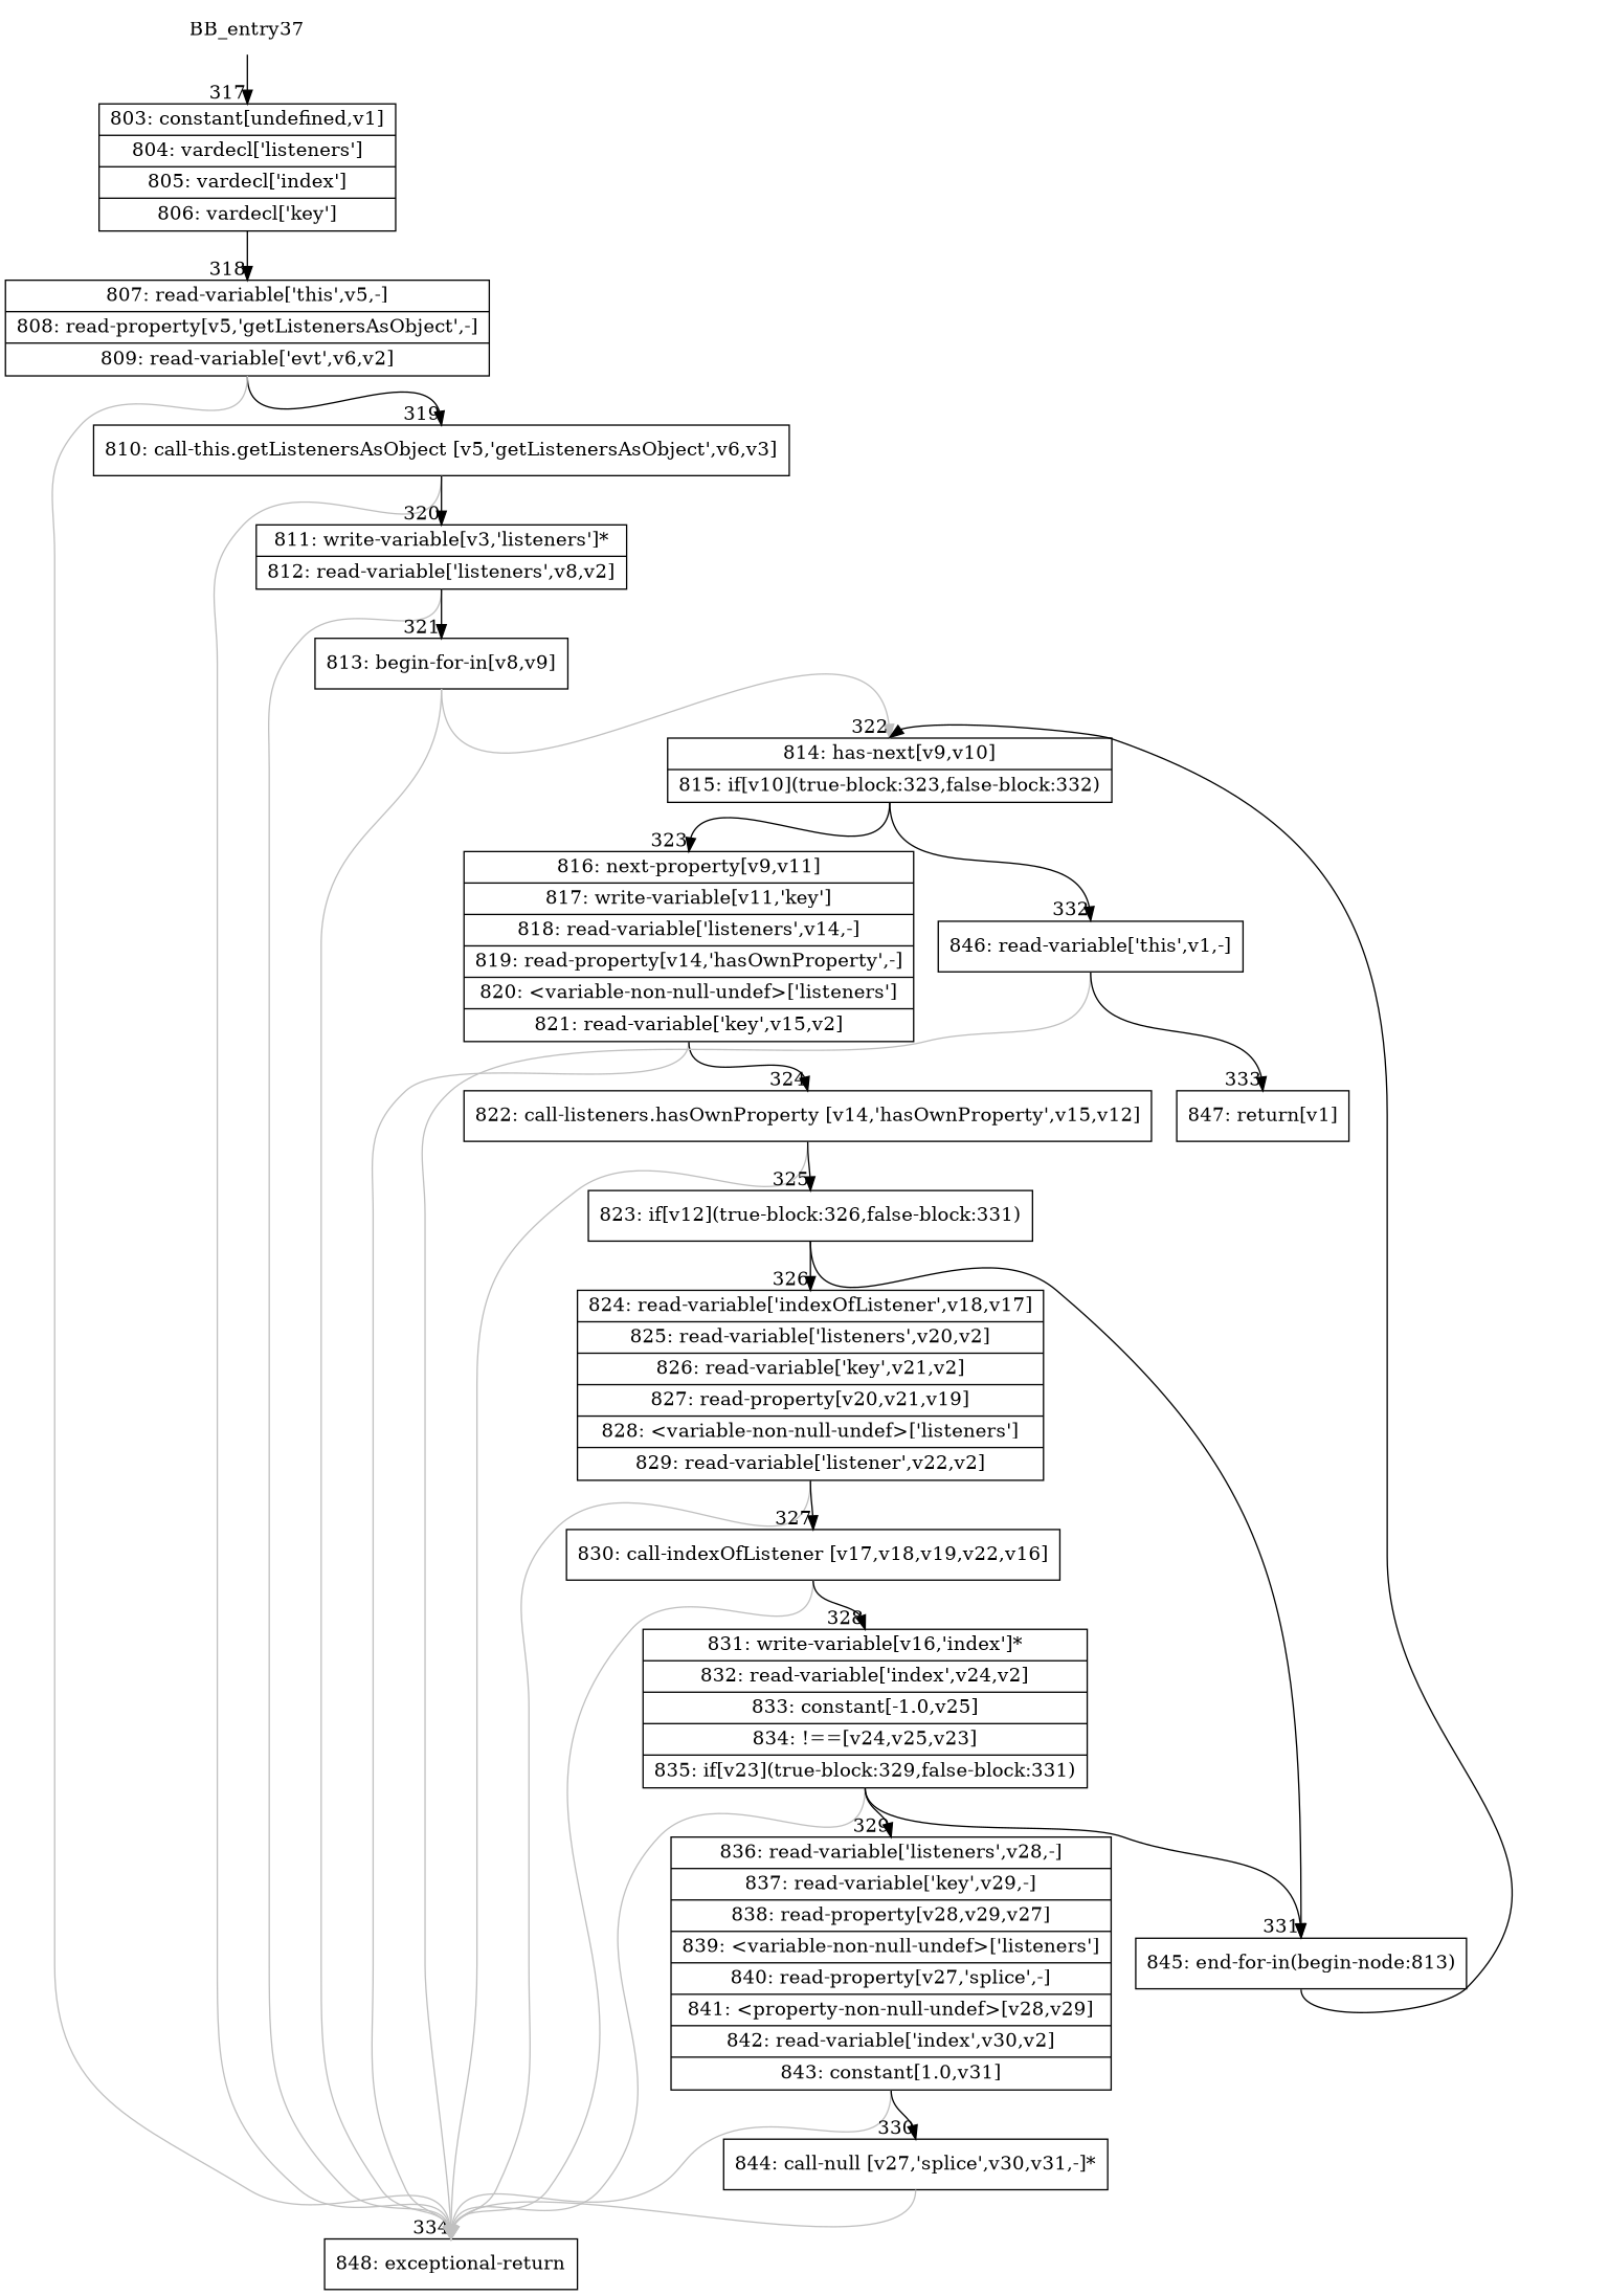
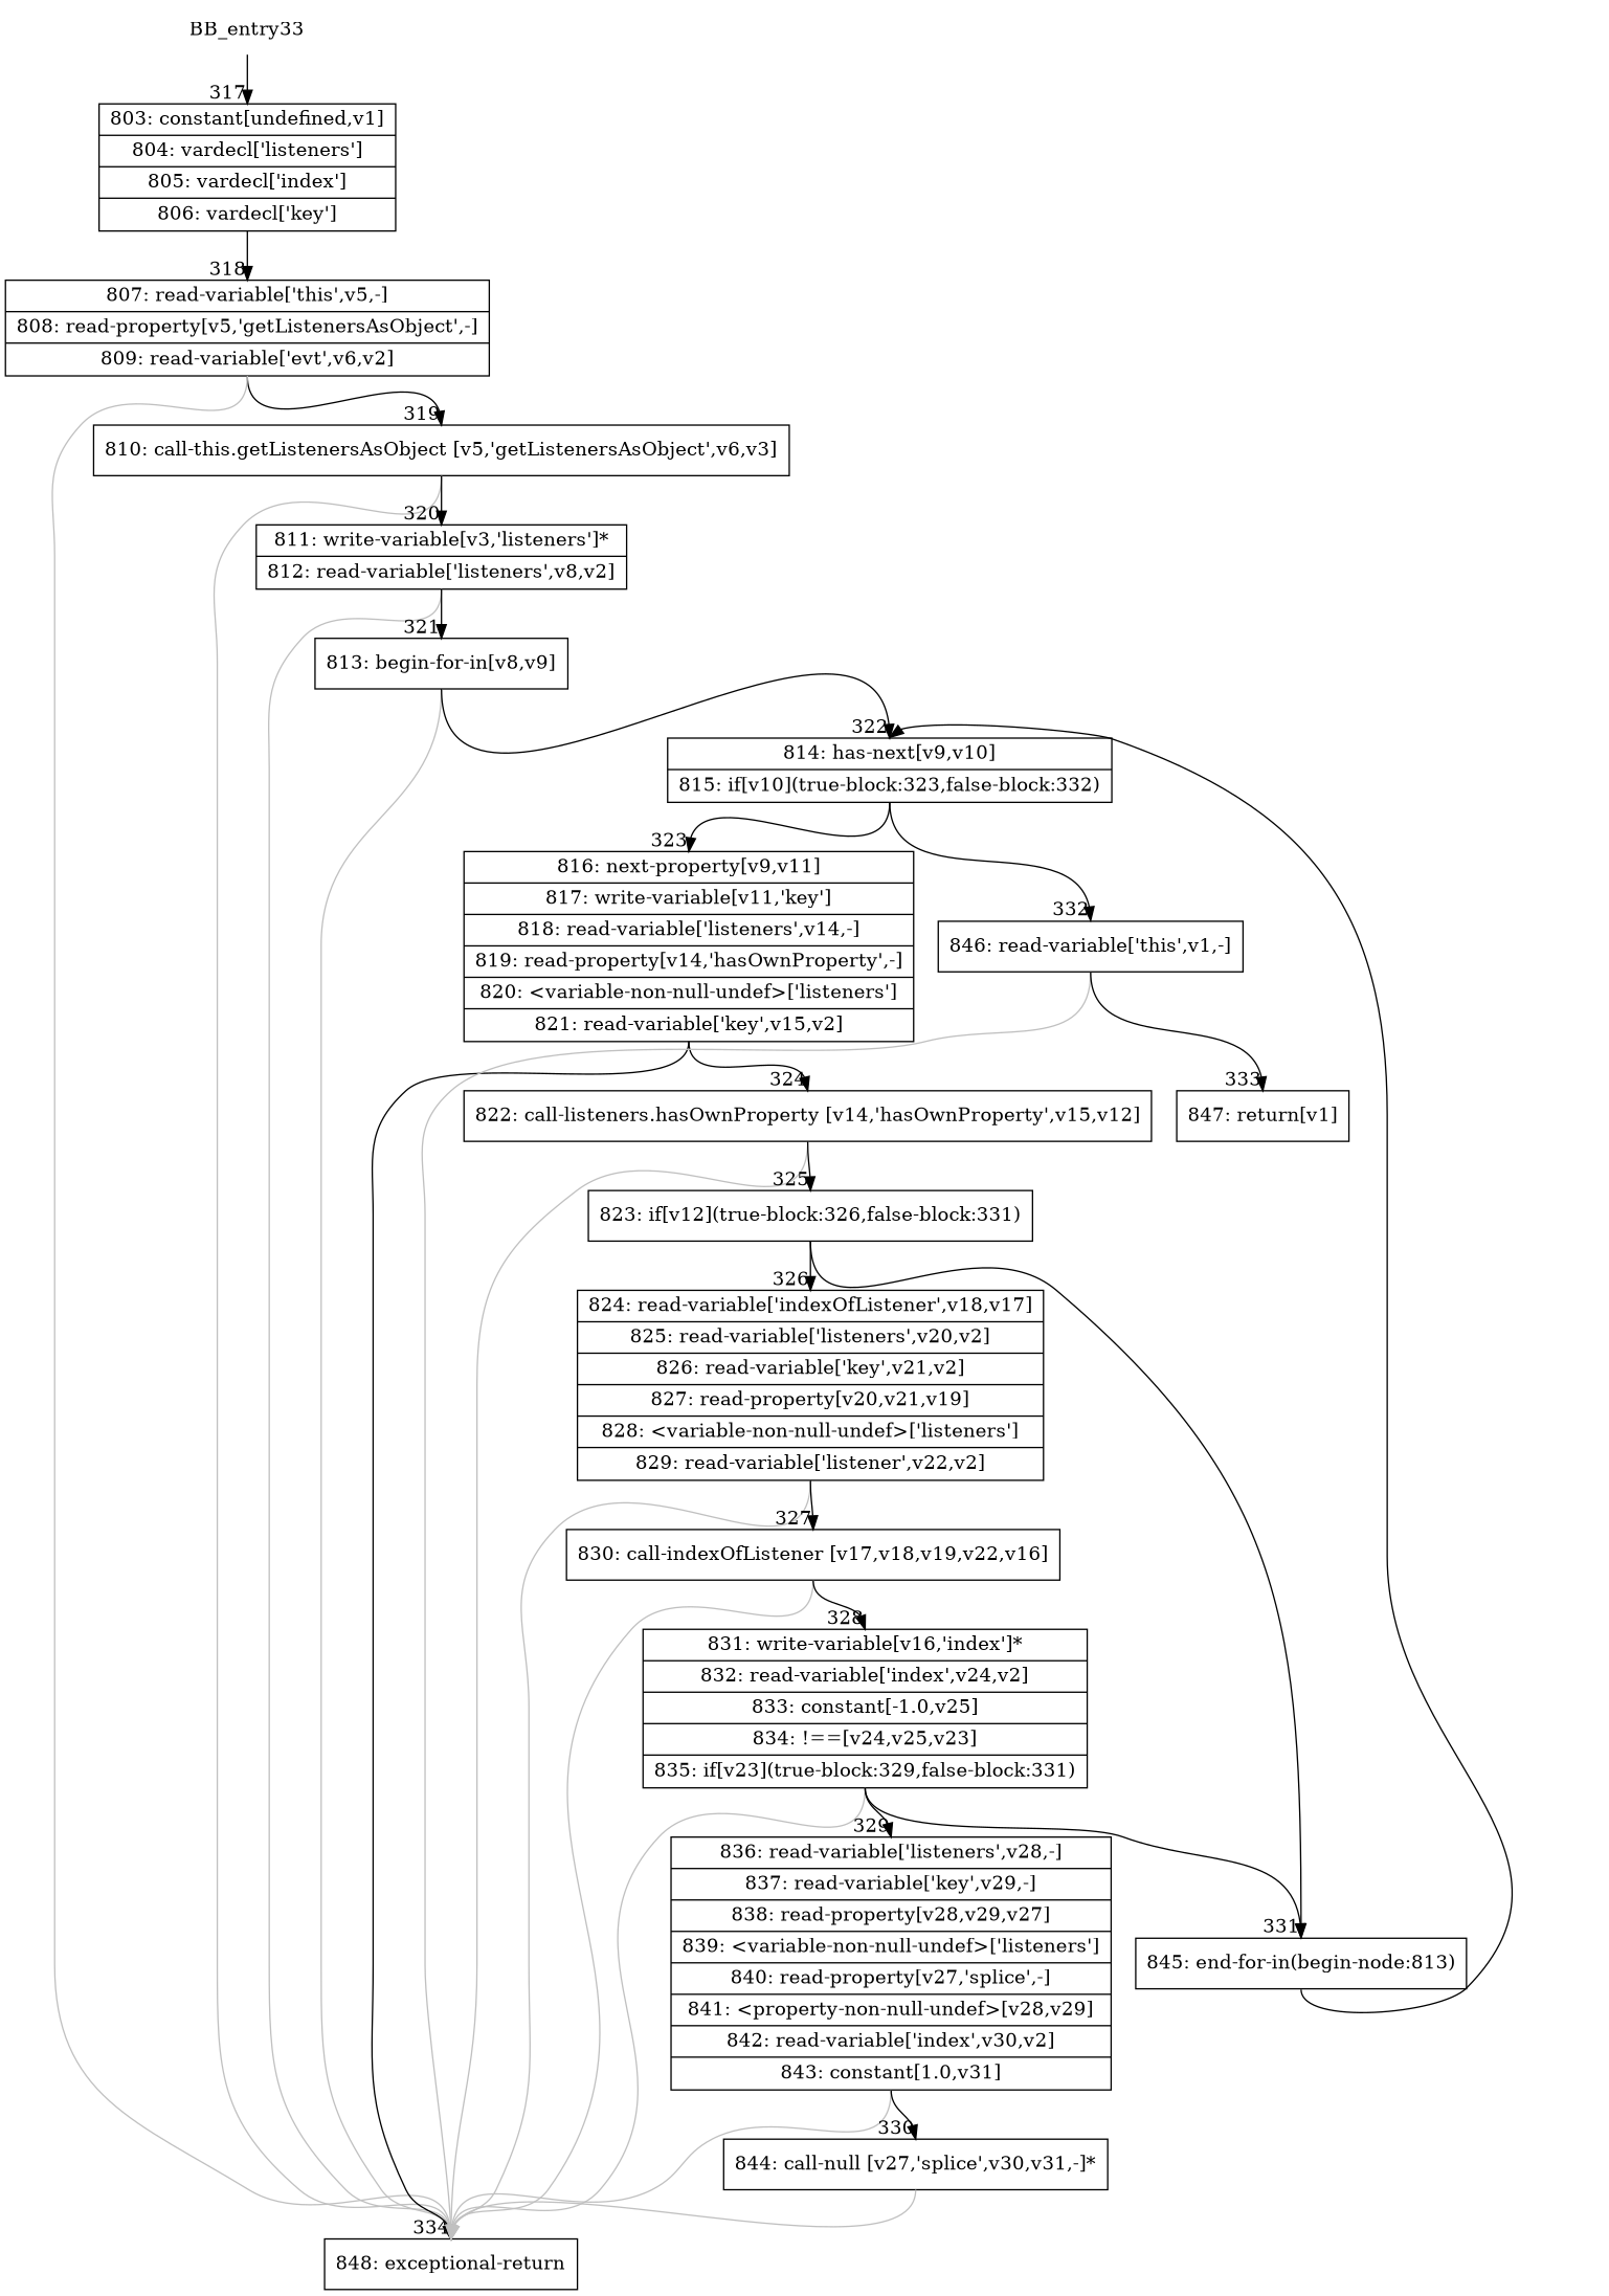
  digraph {
    rankdir=TD
    node [shape=record]
    edge [headport=n tailport=s]
-   BB_entry33 [shape=none label=BB_entry37]
+   BB_entry33 [shape=none]
    n2 [label="{803: constant[undefined,v1]|804: vardecl['listeners']|805: vardecl['index']|806: vardecl['key']}"]
    n3 [label="{807: read-variable['this',v5,-]|808: read-property[v5,'getListenersAsObject',-]|809: read-variable['evt',v6,v2]}"]
    n4 [label="{810: call-this.getListenersAsObject [v5,'getListenersAsObject',v6,v3]}"]
    n5 [label="{848: exceptional-return}"]
    n6 [label="{811: write-variable[v3,'listeners']*|812: read-variable['listeners',v8,v2]}"]
    n7 [label="{813: begin-for-in[v8,v9]}"]
    n8 [label="{814: has-next[v9,v10]|815: if[v10](true-block:323,false-block:332)}"]
    n9 [label="{816: next-property[v9,v11]|817: write-variable[v11,'key']|818: read-variable['listeners',v14,-]|819: read-property[v14,'hasOwnProperty',-]|820: \<variable-non-null-undef\>['listeners']|821: read-variable['key',v15,v2]}"]
    n10 [label="{846: read-variable['this',v1,-]}"]
    n11 [label="{822: call-listeners.hasOwnProperty [v14,'hasOwnProperty',v15,v12]}"]
    n12 [label="{847: return[v1]}"]
    n13 [label="{823: if[v12](true-block:326,false-block:331)}"]
    n14 [label="{824: read-variable['indexOfListener',v18,v17]|825: read-variable['listeners',v20,v2]|826: read-variable['key',v21,v2]|827: read-property[v20,v21,v19]|828: \<variable-non-null-undef\>['listeners']|829: read-variable['listener',v22,v2]}"]
    n15 [label="{845: end-for-in(begin-node:813)}"]
    n16 [label="{830: call-indexOfListener [v17,v18,v19,v22,v16]}"]
    n17 [label="{831: write-variable[v16,'index']*|832: read-variable['index',v24,v2]|833: constant[-1.0,v25]|834: !==[v24,v25,v23]|835: if[v23](true-block:329,false-block:331)}"]
    n18 [label="{836: read-variable['listeners',v28,-]|837: read-variable['key',v29,-]|838: read-property[v28,v29,v27]|839: \<variable-non-null-undef\>['listeners']|840: read-property[v27,'splice',-]|841: \<property-non-null-undef\>[v28,v29]|842: read-variable['index',v30,v2]|843: constant[1.0,v31]}"]
    n19 [label="{844: call-null [v27,'splice',v30,v31,-]*}"]
    BB_entry33 -> n2 [headlabel="    317"]
    n2 -> n3 [headlabel="      318"]
    n3 -> n4 [headlabel="      319"]
    n3 -> n5 [color=gray headlabel="      334"]
    n4 -> n5 [color=gray]
    n4 -> n6 [headlabel="      320"]
    n6 -> n5 [color=gray]
    n6 -> n7 [headlabel="      321"]
    n7 -> n5 [color=gray]
-   n7 -> n8 [headlabel="      322" color=gray]
+   n7 -> n8 [headlabel="      322"]
    n8 -> n9 [headlabel="      323"]
    n8 -> n10 [headlabel="      332"]
-   n9 -> n5 [color=gray]
+   n9 -> n5 [color=black]
    n9 -> n11 [headlabel="      324"]
    n10 -> n5 [color=gray]
    n10 -> n12 [headlabel="      333"]
    n11 -> n5 [color=gray]
    n11 -> n13 [headlabel="      325"]
    n13 -> n14 [headlabel="      326"]
    n13 -> n15 [headlabel="      331"]
    n14 -> n5 [color=gray]
    n14 -> n16 [headlabel="      327"]
    n15 -> n8
    n16 -> n5 [color=gray]
    n16 -> n17 [headlabel="      328"]
    n17 -> n5 [color=gray]
    n17 -> n15
    n17 -> n18 [headlabel="      329"]
    n18 -> n5 [color=gray]
    n18 -> n19 [headlabel="      330"]
    n19 -> n5 [color=gray]
  }
